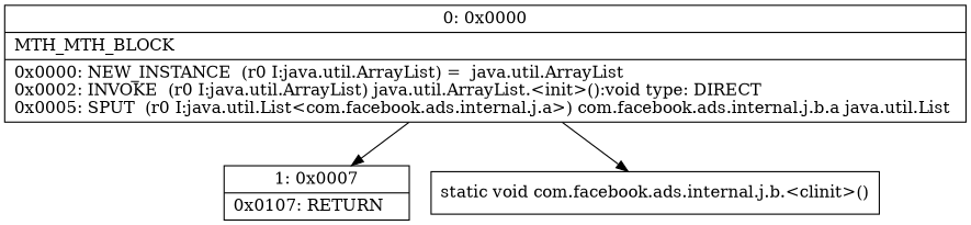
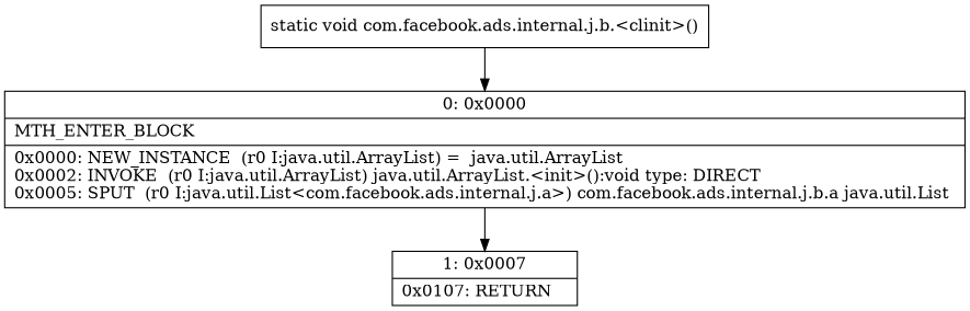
  digraph {
    node [shape=record]
-   n1 [label="{0\:\ 0x0000|MTH_MTH_BLOCK\l|0x0000: NEW_INSTANCE  (r0 I:java.util.ArrayList) =  java.util.ArrayList \l0x0002: INVOKE  (r0 I:java.util.ArrayList) java.util.ArrayList.\<init\>():void type: DIRECT \l0x0005: SPUT  (r0 I:java.util.List\<com.facebook.ads.internal.j.a\>) com.facebook.ads.internal.j.b.a java.util.List \l}"]
+   n1 [label="{0\:\ 0x0000|MTH_ENTER_BLOCK\l|0x0000: NEW_INSTANCE  (r0 I:java.util.ArrayList) =  java.util.ArrayList \l0x0002: INVOKE  (r0 I:java.util.ArrayList) java.util.ArrayList.\<init\>():void type: DIRECT \l0x0005: SPUT  (r0 I:java.util.List\<com.facebook.ads.internal.j.a\>) com.facebook.ads.internal.j.b.a java.util.List \l}"]
    n2 [label="{1\:\ 0x0007|0x0107: RETURN   \l}"]
    n3 [label="{static void com.facebook.ads.internal.j.b.\<clinit\>() }"]
    n1 -> n2
-   n1 -> n3
+   n3 -> n1
  }
